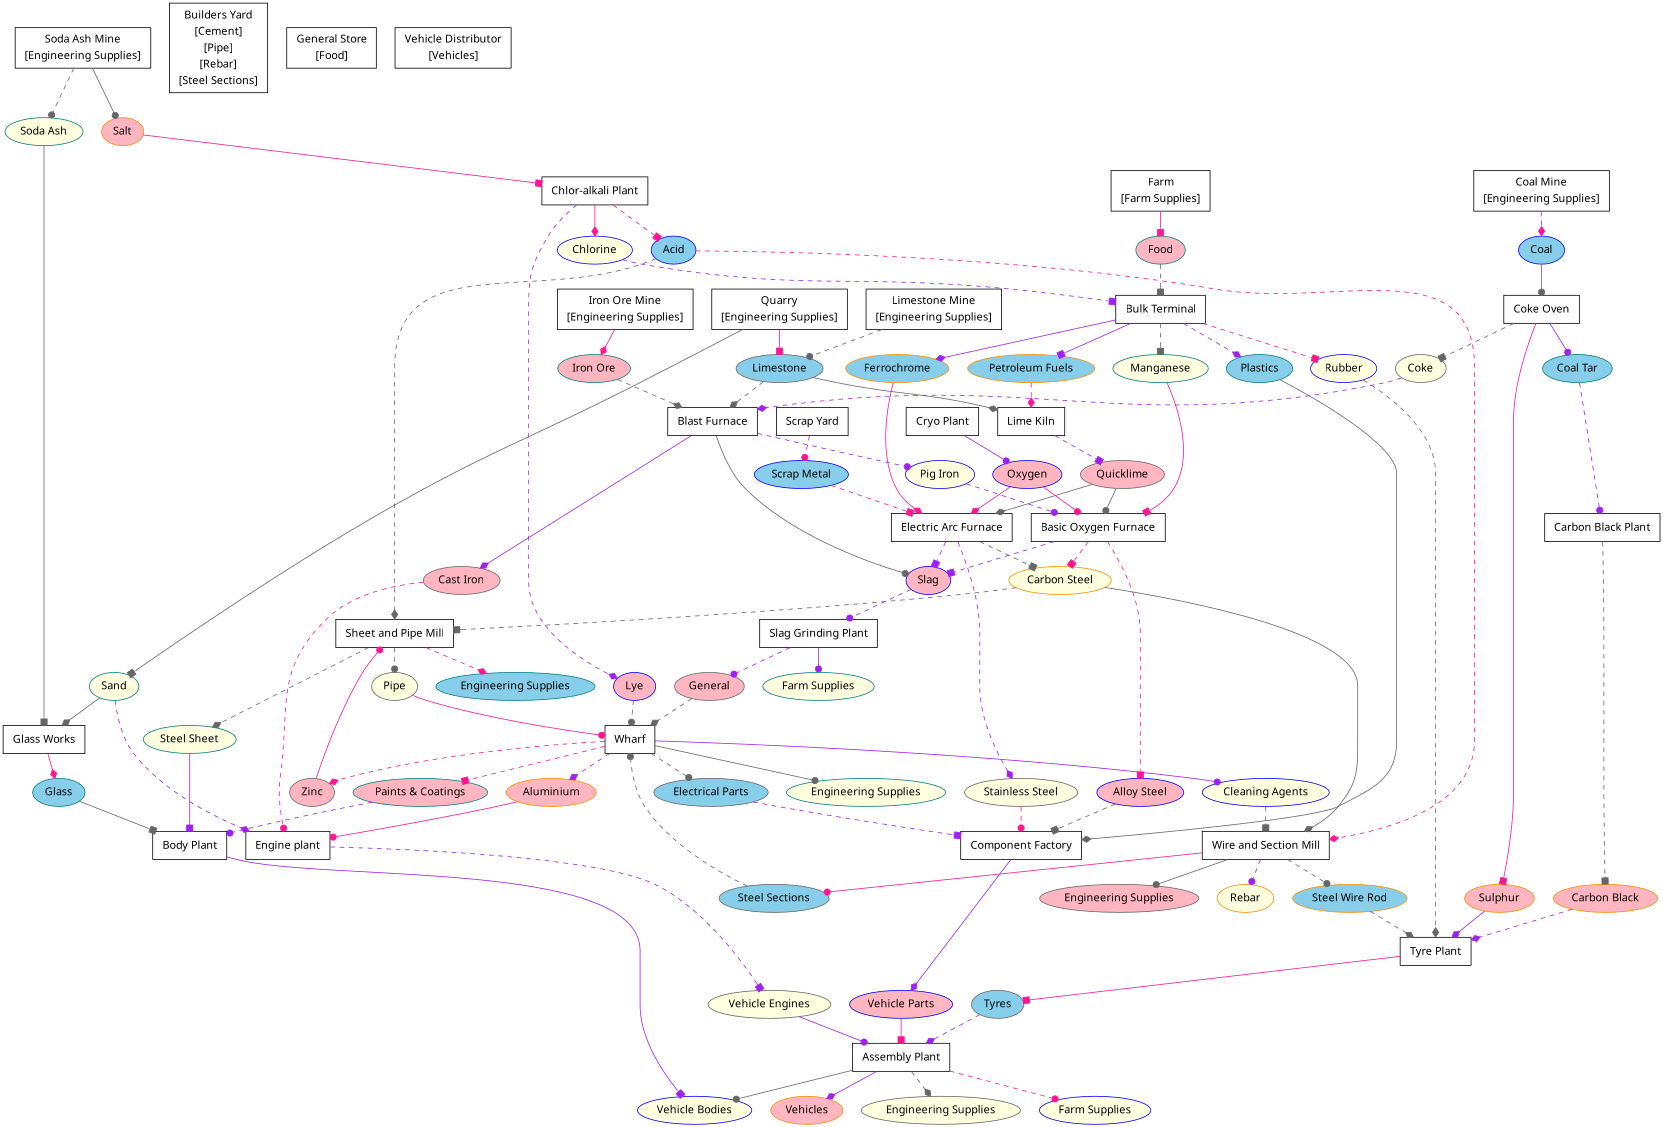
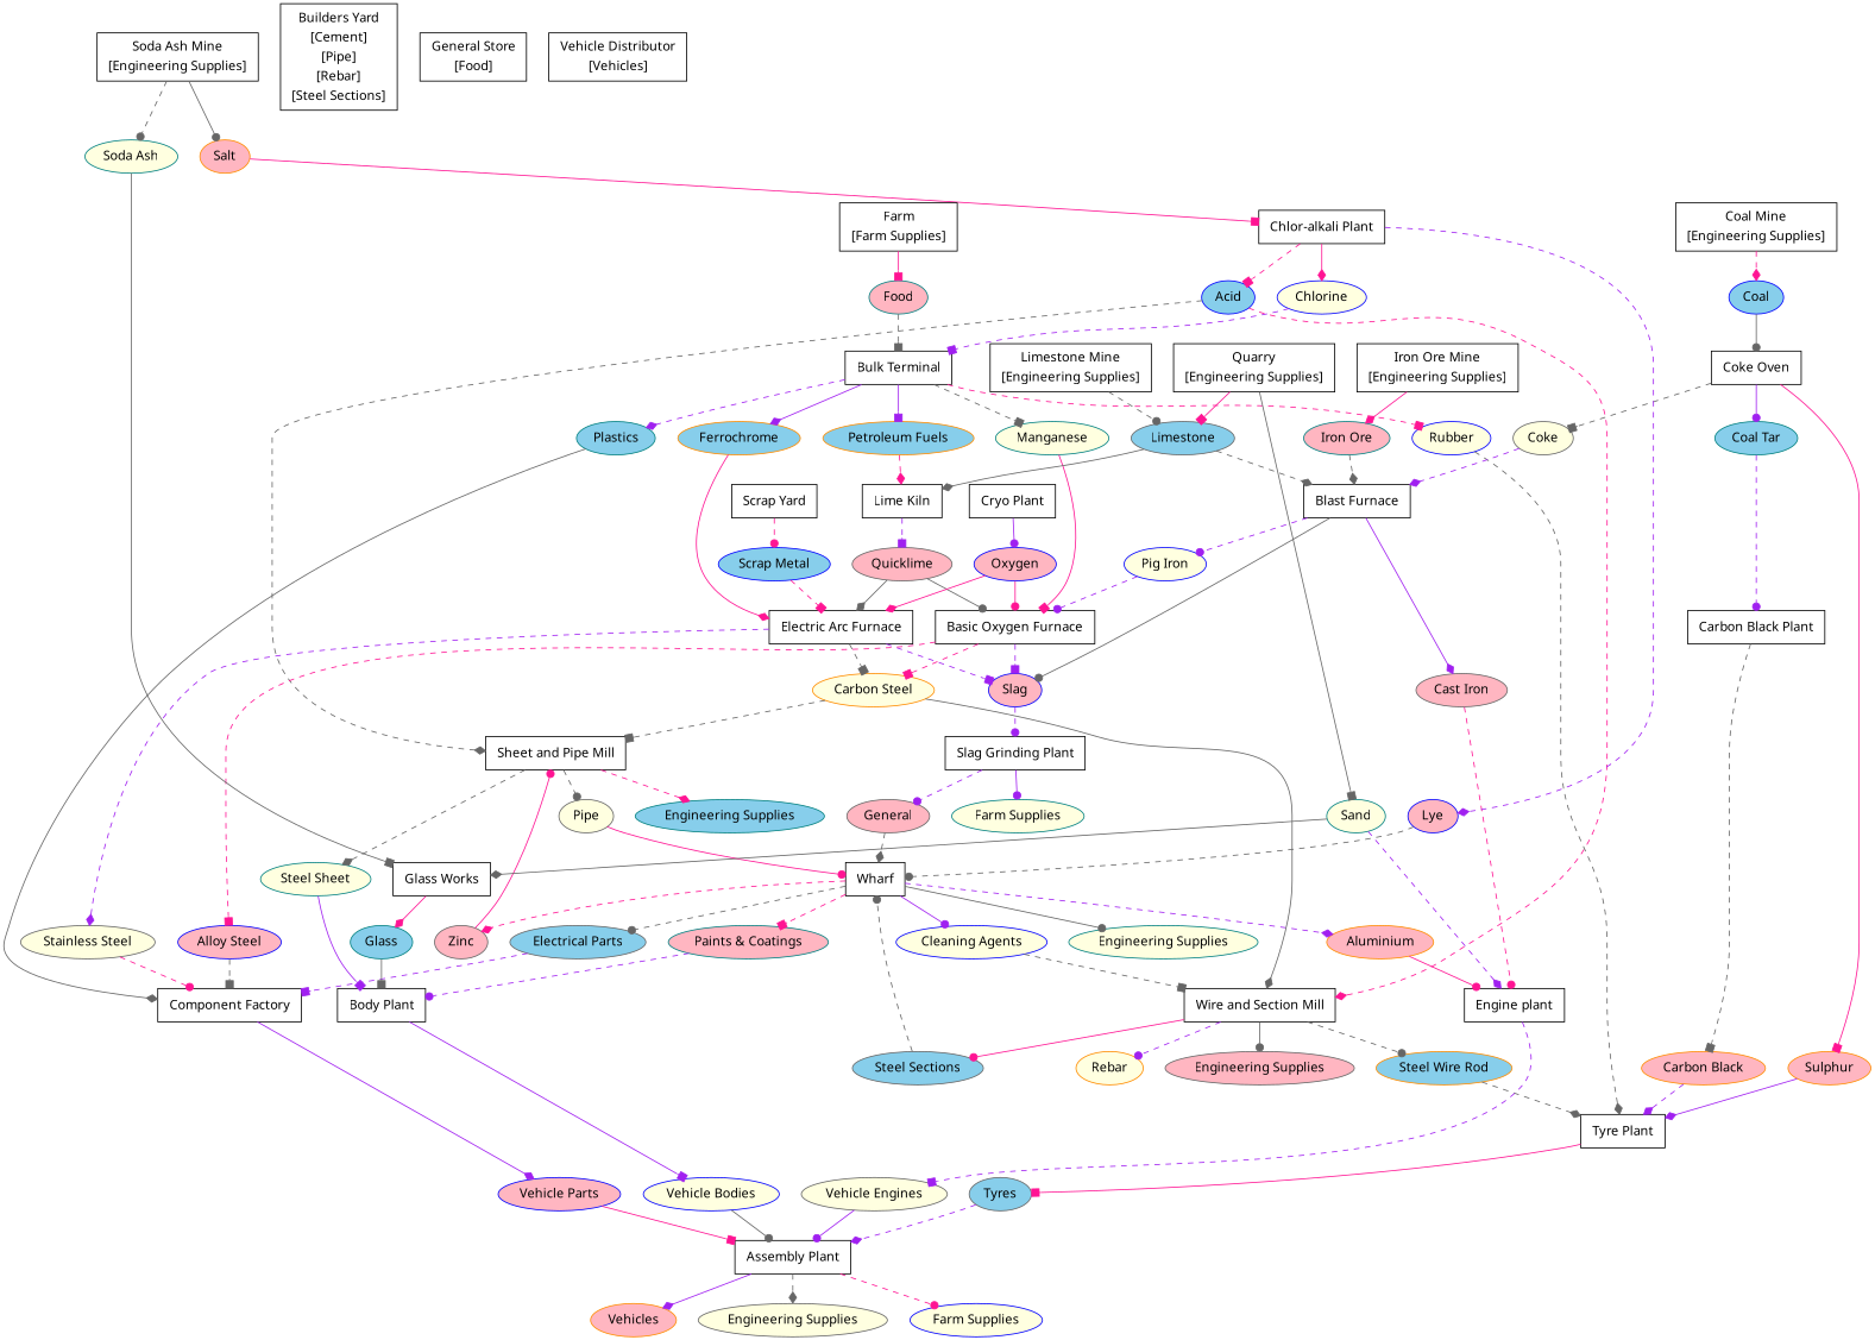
  digraph {
    fname="docs/html/steeltown.dot"
    fontname="sans-serif"
    nodesep=0.33
    rankdir=TB
    ranksep=0.44
    node [fontname="sans-serif" shape=ellipse style=filled]
    edge [arrowhead=diamond color=gray40 style=dashed weight=3]
    n1 [color=blue fillcolor=skyblue label=Acid]
    n2 [label=<             <table border="0" cellborder="0">                 <tr><td>Sheet and Pipe Mill</td></tr>                                                                                                                                                                                                                                                                              </table>         > shape=box style=""]
    n3 [label=<             <table border="0" cellborder="0">                 <tr><td>Wire and Section Mill</td></tr>                                                                                                                                                                                                                                                                              </table>         > shape=box style=""]
    n4 [color=gray40 fillcolor=lightyellow label=Pipe]
    n5 [color=teal fillcolor=lightyellow label="Steel Sheet"]
    n6 [color=teal fillcolor=skyblue label="Engineering Supplies"]
    n7 [color=darkorange fillcolor=lightyellow label=Rebar]
    n8 [color=gray40 fillcolor=skyblue label="Steel Sections"]
    n9 [color=darkorange fillcolor=skyblue label="Steel Wire Rod"]
    n10 [color=gray40 fillcolor=lightpink label="Engineering Supplies"]
    n11 [label=<             <table border="0" cellborder="0">                 <tr><td>Wharf</td></tr>                                                                                                                                                                                                                                                                                                                                                              </table>         > shape=box style=""]
    n12 [label=<             <table border="0" cellborder="0">                 <tr><td>Body Plant</td></tr>                                                                                                                                                                                                                                                                              </table>         > shape=box style=""]
    n13 [label=<             <table border="0" cellborder="0">                 <tr><td>Tyre Plant</td></tr>                                                                                                                                                                                                                                                                                                                                                              </table>         > shape=box style=""]
    n14 [color=blue fillcolor=lightpink label="Alloy Steel"]
    n15 [label=<             <table border="0" cellborder="0">                 <tr><td>Component Factory</td></tr>                                                                                                                                                                                                                                                                                                                                                              </table>         > shape=box style=""]
    n16 [color=blue fillcolor=lightpink label="Vehicle Parts"]
    n17 [label=<             <table border="0" cellborder="0">                 <tr><td>Assembly Plant</td></tr>                                                                                                                                                                                                                                                                                                                                                              </table>         > shape=box style=""]
    n18 [color=darkorange fillcolor=lightpink label=Aluminium]
    n19 [label=<             <table border="0" cellborder="0">                 <tr><td>Engine plant</td></tr>                                                                                                                                                                                                                                                                              </table>         > shape=box style=""]
    n20 [color=gray40 fillcolor=lightyellow label="Vehicle Engines"]
    n21 [color=darkorange fillcolor=lightpink label="Carbon Black"]
    n22 [color=gray40 fillcolor=skyblue label=Tyres]
    n23 [color=darkorange fillcolor=lightyellow label="Carbon Steel"]
    n24 [color=gray40 fillcolor=lightpink label="Cast Iron"]
    n25 [color=gray40 fillcolor=lightpink label=General]
    n26 [color=blue fillcolor=lightyellow label="Cleaning Agents"]
    n27 [color=gray40 fillcolor=skyblue label="Electrical Parts"]
    n28 [color=teal fillcolor=lightpink label="Paints &amp; Coatings"]
    n29 [color=gray40 fillcolor=lightpink label=Zinc]
    n30 [color=teal fillcolor=lightyellow label="Engineering Supplies"]
    n31 [color=blue fillcolor=lightyellow label=Chlorine]
    n32 [label=<             <table border="0" cellborder="0">                 <tr><td>Bulk Terminal</td></tr>                                                                                                                                                                                              </table>         > shape=box style=""]
    n33 [color=darkorange fillcolor=skyblue label=Ferrochrome]
    n34 [color=teal fillcolor=lightyellow label=Manganese]
    n35 [color=darkorange fillcolor=skyblue label="Petroleum Fuels"]
    n36 [color=teal fillcolor=skyblue label=Plastics]
    n37 [color=blue fillcolor=lightyellow label=Rubber]
    n38 [label=<             <table border="0" cellborder="0">                 <tr><td>Electric Arc Furnace</td></tr>                                                                                                                                                                                                                                                                                                                                                              </table>         > shape=box style=""]
    n39 [label=<             <table border="0" cellborder="0">                 <tr><td>Basic Oxygen Furnace</td></tr>                                                                                                                                                                                                                                                                                                                                                              </table>         > shape=box style=""]
    n40 [label=<             <table border="0" cellborder="0">                 <tr><td>Lime Kiln</td></tr>                                                                                                                                                                                              </table>         > shape=box style=""]
    n41 [color=blue fillcolor=skyblue label=Coal]
    n42 [label=<             <table border="0" cellborder="0">                 <tr><td>Coke Oven</td></tr>                                                                                                              </table>         > shape=box style=""]
    n43 [color=teal fillcolor=skyblue label="Coal Tar"]
    n44 [color=gray40 fillcolor=lightyellow label=Coke]
    n45 [color=darkorange fillcolor=lightpink label=Sulphur]
    n46 [label=<             <table border="0" cellborder="0">                 <tr><td>Carbon Black Plant</td></tr>                                                                                                              </table>         > shape=box style=""]
    n47 [label=<             <table border="0" cellborder="0">                 <tr><td>Blast Furnace</td></tr>                                                                                                                                                                                                                                                                              </table>         > shape=box style=""]
    n48 [color=blue fillcolor=lightyellow label="Pig Iron"]
    n49 [color=blue fillcolor=lightpink label=Slag]
    n50 [label=<             <table border="0" cellborder="0">                 <tr><td>Slag Grinding Plant</td></tr>                                                                                                              </table>         > shape=box style=""]
    n51 [color=gray40 fillcolor=lightyellow label="Stainless Steel"]
    n52 [color=teal fillcolor=lightpink label=Food]
    n53 [color=teal fillcolor=skyblue label=Glass]
    n54 [color=blue fillcolor=lightyellow label="Vehicle Bodies"]
    n55 [color=teal fillcolor=lightpink label="Iron Ore"]
    n56 [color=gray40 fillcolor=skyblue label=Limestone]
    n57 [color=gray40 fillcolor=lightpink label=Quicklime]
    n58 [color=blue fillcolor=lightpink label=Lye]
    n59 [color=blue fillcolor=lightpink label=Oxygen]
    n60 [color=darkorange fillcolor=lightpink label=Salt]
    n61 [label=<             <table border="0" cellborder="0">                 <tr><td>Chlor-alkali Plant</td></tr>                                                                                                              </table>         > shape=box style=""]
    n62 [color=teal fillcolor=lightyellow label=Sand]
    n63 [label=<             <table border="0" cellborder="0">                 <tr><td>Glass Works</td></tr>                                                                                                                                                                                              </table>         > shape=box style=""]
    n64 [color=blue fillcolor=skyblue label="Scrap Metal"]
    n65 [color=teal fillcolor=lightyellow label="Farm Supplies"]
    n66 [color=teal fillcolor=lightyellow label="Soda Ash"]
    n67 [color=darkorange fillcolor=lightpink label=Vehicles]
    n68 [color=gray40 fillcolor=lightyellow label="Engineering Supplies"]
    n69 [color=blue fillcolor=lightyellow label="Farm Supplies"]
    n70 [label=<             <table border="0" cellborder="0">                 <tr><td>Builders Yard</td></tr>                                                                                                         <tr><td>[Cement]</td></tr>                                                                                                                              <tr><td>[Pipe]</td></tr>                                                                                                                              <tr><td>[Rebar]</td></tr>                                                                                                                              <tr><td>[Steel Sections]</td></tr>                                                   </table>         > shape=box style=""]
    n71 [label=<             <table border="0" cellborder="0">                 <tr><td>Coal Mine</td></tr>                                                               <tr><td>[Engineering Supplies]</td></tr>                                                                                             </table>         > shape=box style=""]
    n72 [label=<             <table border="0" cellborder="0">                 <tr><td>Cryo Plant</td></tr>                              </table>         > shape=box style=""]
    n73 [label=<             <table border="0" cellborder="0">                 <tr><td>Farm</td></tr>                                                               <tr><td>[Farm Supplies]</td></tr>                                                                                             </table>         > shape=box style=""]
    n74 [label=<             <table border="0" cellborder="0">                 <tr><td>General Store</td></tr>                                                                                                         <tr><td>[Food]</td></tr>                                                   </table>         > shape=box style=""]
    n75 [label=<             <table border="0" cellborder="0">                 <tr><td>Iron Ore Mine</td></tr>                                                               <tr><td>[Engineering Supplies]</td></tr>                                                                                             </table>         > shape=box style=""]
    n76 [label=<             <table border="0" cellborder="0">                 <tr><td>Limestone Mine</td></tr>                                                               <tr><td>[Engineering Supplies]</td></tr>                                                                                             </table>         > shape=box style=""]
    n77 [label=<             <table border="0" cellborder="0">                 <tr><td>Quarry</td></tr>                                                               <tr><td>[Engineering Supplies]</td></tr>                                                                                             </table>         > shape=box style=""]
    n78 [label=<             <table border="0" cellborder="0">                 <tr><td>Scrap Yard</td></tr>                              </table>         > shape=box style=""]
    n79 [label=<             <table border="0" cellborder="0">                 <tr><td>Soda Ash Mine</td></tr>                                                               <tr><td>[Engineering Supplies]</td></tr>                                                                                             </table>         > shape=box style=""]
    n80 [label=<             <table border="0" cellborder="0">                 <tr><td>Vehicle Distributor</td></tr>                                                                                                         <tr><td>[Vehicles]</td></tr>                                                   </table>         > shape=box style=""]
    n1 -> n2
    n1 -> n3 [color=deeppink]
    n2 -> n4 [arrowhead=dot]
    n2 -> n5
    n2 -> n6 [color=deeppink]
    n3 -> n7 [arrowhead=dot color=purple weight=4]
    n3 -> n8 [arrowhead=dot color=deeppink style=solid weight=4]
    n3 -> n9 [arrowhead=dot weight=4]
    n3 -> n10 [arrowhead=dot style=solid weight=4]
    n4 -> n11 [arrowhead=dot color=deeppink style=solid weight=4]
    n5 -> n12 [arrowhead=box color=purple style=solid]
    n8 -> n11 [arrowhead=dot weight=4]
    n9 -> n13 [weight=4]
    n11 -> n18 [color=purple weight=6]
    n11 -> n26 [arrowhead=dot color=purple style=solid weight=6]
    n11 -> n27 [arrowhead=dot weight=6]
    n11 -> n28 [arrowhead=box color=deeppink weight=6]
    n11 -> n29 [color=deeppink weight=6]
    n11 -> n30 [arrowhead=dot style=solid weight=6]
    n12 -> n54 [arrowhead=box color=purple style=solid weight=1]
    n13 -> n22 [arrowhead=box color=deeppink style=solid weight=1]
    n14 -> n15 [arrowhead=box weight=4]
    n15 -> n16 [color=purple style=solid weight=1]
    n16 -> n17 [arrowhead=box color=deeppink style=solid weight=4]
    n17 -> n67 [color=purple style=solid]
    n17 -> n68
    n17 -> n69 [arrowhead=dot color=deeppink]
    n18 -> n19 [arrowhead=dot color=deeppink style=solid]
    n19 -> n20 [arrowhead=box color=purple weight=1]
    n20 -> n17 [arrowhead=dot color=purple style=solid weight=4]
    n21 -> n13 [color=purple weight=4]
    n22 -> n17 [color=purple weight=4]
    n23 -> n2 [arrowhead=box]
    n23 -> n3 [style=solid]
    n24 -> n19 [arrowhead=dot color=deeppink]
    n25 -> n11 [weight=4]
    n26 -> n3 [arrowhead=box]
    n27 -> n15 [arrowhead=box color=purple weight=4]
    n28 -> n12 [arrowhead=dot color=purple]
    n29 -> n2 [arrowhead=dot color=deeppink style=solid]
    n31 -> n32 [arrowhead=box color=purple weight=2]
    n32 -> n33 [color=purple style=solid weight=5]
    n32 -> n34 [arrowhead=box weight=5]
    n32 -> n35 [arrowhead=box color=purple style=solid weight=5]
    n32 -> n36 [color=purple weight=5]
    n32 -> n37 [arrowhead=box color=deeppink weight=5]
    n33 -> n38 [color=deeppink style=solid weight=4]
    n34 -> n39 [arrowhead=box color=deeppink style=solid weight=4]
    n35 -> n40 [color=deeppink weight=2]
    n36 -> n15 [style=solid weight=4]
    n37 -> n13 [weight=4]
    n38 -> n23 [arrowhead=box]
    n38 -> n49 [arrowhead=box color=purple]
    n38 -> n51 [color=purple]
    n39 -> n14 [arrowhead=box color=deeppink]
    n39 -> n23 [arrowhead=box color=deeppink]
    n39 -> n49 [arrowhead=box color=purple]
    n40 -> n57 [arrowhead=box color=purple weight=1]
    n41 -> n42 [arrowhead=dot style=solid weight=1]
    n42 -> n43 [arrowhead=dot color=purple style=solid]
    n42 -> n44 [arrowhead=box]
    n42 -> n45 [arrowhead=box color=deeppink style=solid]
    n43 -> n46 [arrowhead=dot color=purple weight=1]
    n44 -> n47 [color=purple]
    n45 -> n13 [color=purple style=solid weight=4]
    n46 -> n21 [arrowhead=box weight=1]
    n47 -> n24 [color=purple style=solid]
    n47 -> n48 [arrowhead=dot color=purple]
    n47 -> n49 [arrowhead=dot style=solid]
    n48 -> n39 [arrowhead=dot color=purple weight=4]
    n49 -> n50 [arrowhead=dot color=purple weight=1]
    n50 -> n25 [arrowhead=dot color=purple weight=2]
    n50 -> n65 [arrowhead=dot color=purple style=solid weight=2]
    n51 -> n15 [arrowhead=dot color=deeppink weight=4]
    n52 -> n32 [arrowhead=box weight=2]
    n53 -> n12 [arrowhead=box style=solid]
-   n17 -> n54 [arrowhead=dot style=solid weight=4]
+   n54 -> n17 [arrowhead=dot style=solid weight=4]
    n55 -> n47
    n56 -> n40 [style=solid weight=2]
    n56 -> n47
    n57 -> n38 [style=solid weight=4]
    n57 -> n39 [arrowhead=dot style=solid weight=4]
    n58 -> n11 [arrowhead=dot weight=4]
    n59 -> n38 [color=deeppink style=solid weight=4]
    n59 -> n39 [arrowhead=dot color=deeppink style=solid weight=4]
    n60 -> n61 [arrowhead=box color=deeppink style=solid weight=1]
    n61 -> n1 [arrowhead=box color=deeppink]
    n61 -> n31 [color=deeppink style=solid]
    n61 -> n58 [color=purple]
    n62 -> n19 [color=purple]
    n62 -> n63 [style=solid weight=2]
    n63 -> n53 [color=deeppink style=solid weight=1]
    n64 -> n38 [arrowhead=box color=deeppink weight=4]
    n66 -> n63 [arrowhead=box style=solid weight=2]
    n71 -> n41 [color=deeppink weight=1]
    n72 -> n59 [arrowhead=dot color=purple style=solid weight=1]
    n73 -> n52 [arrowhead=box color=deeppink style=solid weight=1]
    n75 -> n55 [color=deeppink style=solid weight=1]
    n76 -> n56 [arrowhead=dot weight=1]
    n77 -> n56 [arrowhead=box color=deeppink style=solid weight=2]
    n77 -> n62 [arrowhead=box style=solid weight=2]
    n78 -> n64 [arrowhead=dot color=deeppink weight=1]
    n79 -> n60 [arrowhead=dot style=solid weight=2]
    n79 -> n66 [arrowhead=dot weight=2]
  }
